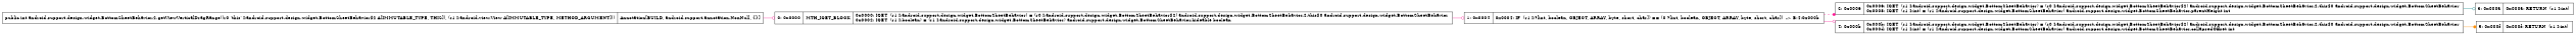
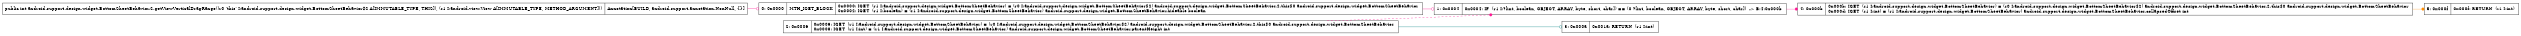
  digraph {
    rankdir=LR
    node [shape=record]
    edge [arrowhead=odot color=deeppink]
    n1 [label="{0\:\ 0x0000|MTH_IGET_BLOCK\l|0x0000: IGET  (r1 I:android.support.design.widget.BottomSheetBehavior) = (r0 I:android.support.design.widget.BottomSheetBehavior$2) android.support.design.widget.BottomSheetBehavior.2.this$0 android.support.design.widget.BottomSheetBehavior \l0x0002: IGET  (r1 I:boolean) = (r1 I:android.support.design.widget.BottomSheetBehavior) android.support.design.widget.BottomSheetBehavior.hideable boolean \l}"]
    n2 [label="{1\:\ 0x0004|0x0004: IF  (r1 I:?[int, boolean, OBJECT, ARRAY, byte, short, char]) == (0 ?[int, boolean, OBJECT, ARRAY, byte, short, char])  \-\> B:4:0x000b \l}"]
    n3 [label="{2\:\ 0x0006|0x0006: IGET  (r1 I:android.support.design.widget.BottomSheetBehavior) = (r0 I:android.support.design.widget.BottomSheetBehavior$2) android.support.design.widget.BottomSheetBehavior.2.this$0 android.support.design.widget.BottomSheetBehavior \l0x0008: IGET  (r1 I:int) = (r1 I:android.support.design.widget.BottomSheetBehavior) android.support.design.widget.BottomSheetBehavior.parentHeight int \l}"]
    n4 [label="{4\:\ 0x000b|0x000b: IGET  (r1 I:android.support.design.widget.BottomSheetBehavior) = (r0 I:android.support.design.widget.BottomSheetBehavior$2) android.support.design.widget.BottomSheetBehavior.2.this$0 android.support.design.widget.BottomSheetBehavior \l0x000d: IGET  (r1 I:int) = (r1 I:android.support.design.widget.BottomSheetBehavior) android.support.design.widget.BottomSheetBehavior.collapsedOffset int \l}"]
-   n5 [label="{3\:\ 0x000a|0x000a: RETURN  (r1 I:int) \l}"]
+   n5 [label="{3\:\ 0x000a|0x001a: RETURN  (r1 I:int) \l}"]
    n6 [label="{5\:\ 0x000f|0x000f: RETURN  (r1 I:int) \l}"]
    n7 [label="{public int android.support.design.widget.BottomSheetBehavior.2.getViewVerticalDragRange((r0 'this' I:android.support.design.widget.BottomSheetBehavior$2 A[IMMUTABLE_TYPE, THIS]), (r1 I:android.view.View A[IMMUTABLE_TYPE, METHOD_ARGUMENT]))  | Annotation[BUILD, android.support.annotation.NonNull, \{\}]\l}"]
    n1 -> n2
-   n2 -> n3 [arrowhead=dot style=dashed]
-   n2 -> n4
+   n3 -> n2 [arrowhead=dot style=dashed]
+   n2 -> n4 [arrowhead=dot]
    n3 -> n5 [color=teal]
    n4 -> n6 [arrowhead=dot color=darkorange]
    n7 -> n1
  }
